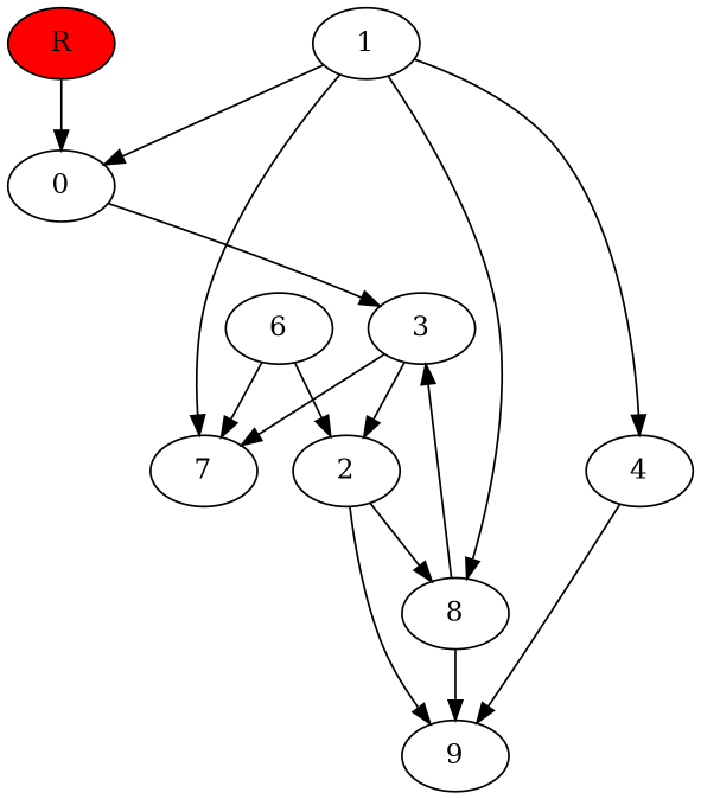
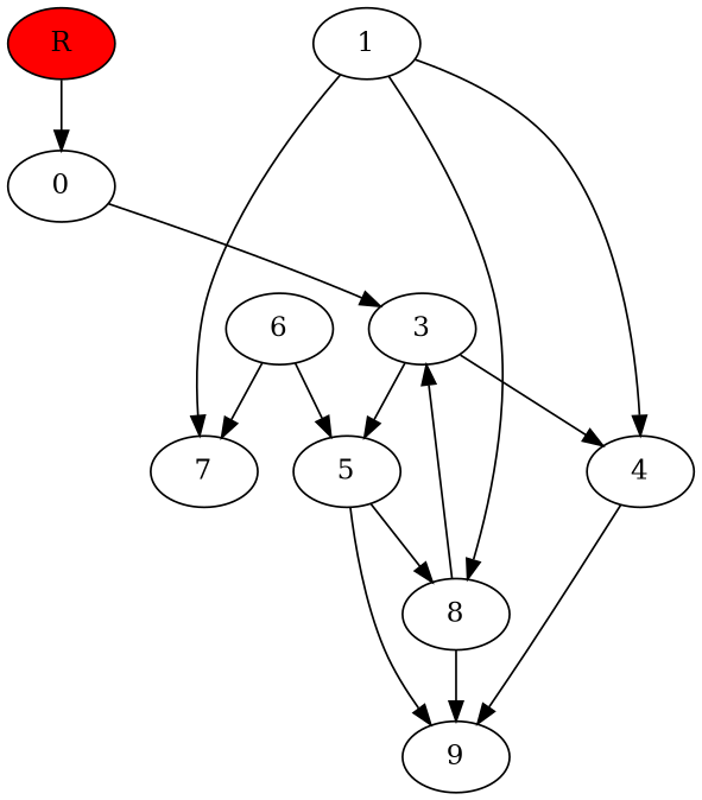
  digraph {
    n1 [label=0]
    1
    4
    8
    7
    3
    9
-   5 [label=2]
+   5
    6
    R [fillcolor="#ff0000" style=filled]
    n1 -> 3
-   1 -> n1
    1 -> 4
    1 -> 8
    1 -> 7
    4 -> 9
    8 -> 3
    8 -> 9
-   3 -> 7
+   3 -> 4
    3 -> 5
    5 -> 8
    5 -> 9
    6 -> 7
    6 -> 5
    R -> n1
  }
